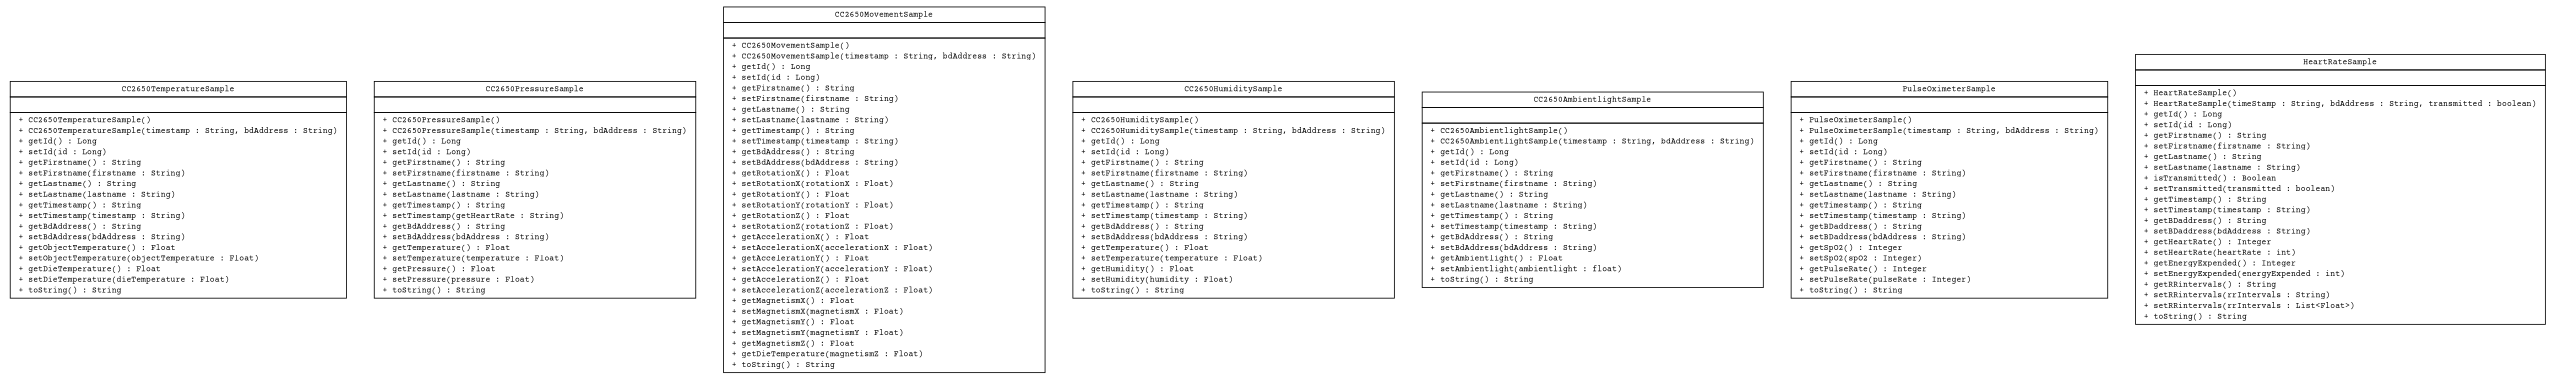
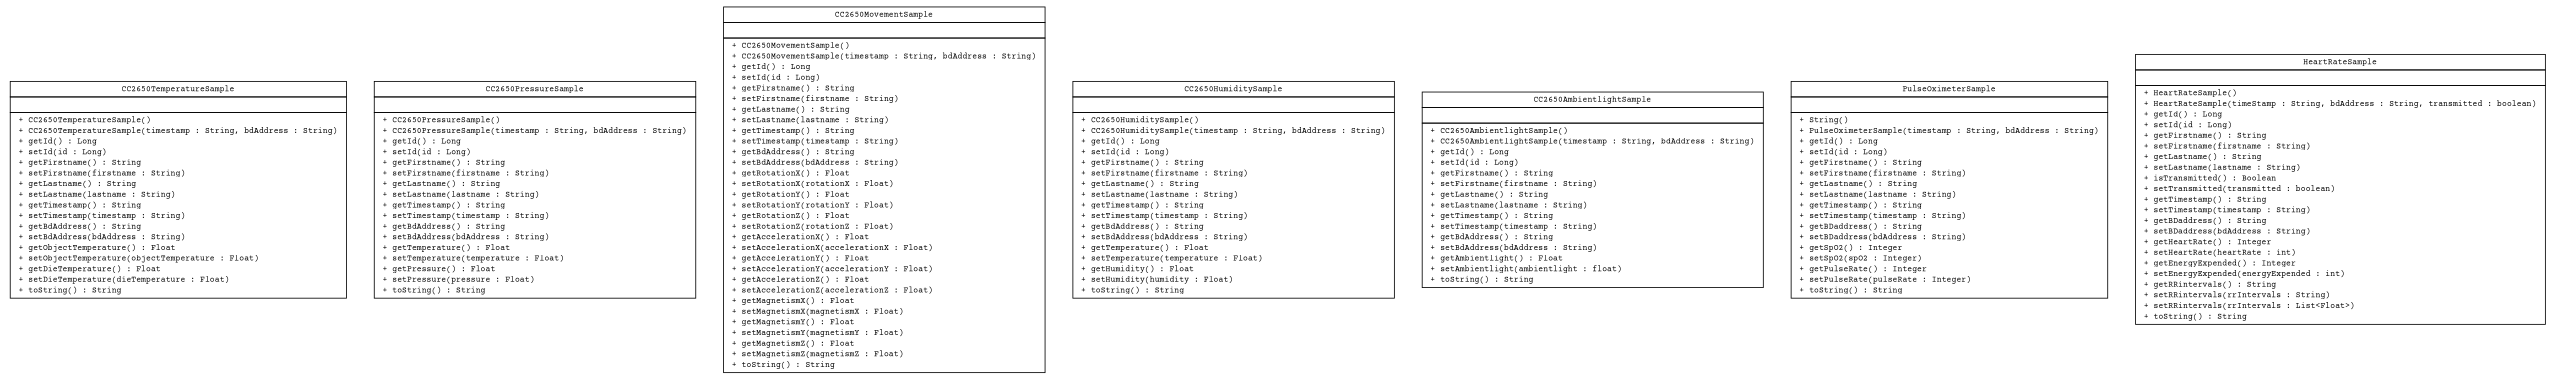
  digraph {
    nodesep=0.25
    ranksep=0.5
    fontname="Courier Prime"
    node [fontcolor=black fontname="Courier Prime" fontsize=10.0 shape=plaintext]
    n1 [label=<<table title="de.fhg.fit.biomos.sensorplatform.sample.CC2650TemperatureSample" border="0" cellborder="1" cellspacing="0" cellpadding="2" port="p" href="./CC2650TemperatureSample.html"> 		<tr><td><table border="0" cellspacing="0" cellpadding="1"> <tr><td align="center" balign="center"> CC2650TemperatureSample </td></tr> 		</table></td></tr> 		<tr><td><table border="0" cellspacing="0" cellpadding="1"> <tr><td align="left" balign="left">  </td></tr> 		</table></td></tr> 		<tr><td><table border="0" cellspacing="0" cellpadding="1"> <tr><td align="left" balign="left"> + CC2650TemperatureSample() </td></tr> <tr><td align="left" balign="left"> + CC2650TemperatureSample(timestamp : String, bdAddress : String) </td></tr> <tr><td align="left" balign="left"> + getId() : Long </td></tr> <tr><td align="left" balign="left"> + setId(id : Long) </td></tr> <tr><td align="left" balign="left"> + getFirstname() : String </td></tr> <tr><td align="left" balign="left"> + setFirstname(firstname : String) </td></tr> <tr><td align="left" balign="left"> + getLastname() : String </td></tr> <tr><td align="left" balign="left"> + setLastname(lastname : String) </td></tr> <tr><td align="left" balign="left"> + getTimestamp() : String </td></tr> <tr><td align="left" balign="left"> + setTimestamp(timestamp : String) </td></tr> <tr><td align="left" balign="left"> + getBdAddress() : String </td></tr> <tr><td align="left" balign="left"> + setBdAddress(bdAddress : String) </td></tr> <tr><td align="left" balign="left"> + getObjectTemperature() : Float </td></tr> <tr><td align="left" balign="left"> + setObjectTemperature(objectTemperature : Float) </td></tr> <tr><td align="left" balign="left"> + getDieTemperature() : Float </td></tr> <tr><td align="left" balign="left"> + setDieTemperature(dieTemperature : Float) </td></tr> <tr><td align="left" balign="left"> + toString() : String </td></tr> 		</table></td></tr> 		</table>>]
-   n2 [label=<<table title="de.fhg.fit.biomos.sensorplatform.sample.CC2650PressureSample" border="0" cellborder="1" cellspacing="0" cellpadding="2" port="p" href="./CC2650PressureSample.html"> 		<tr><td><table border="0" cellspacing="0" cellpadding="1"> <tr><td align="center" balign="center"> CC2650PressureSample </td></tr> 		</table></td></tr> 		<tr><td><table border="0" cellspacing="0" cellpadding="1"> <tr><td align="left" balign="left">  </td></tr> 		</table></td></tr> 		<tr><td><table border="0" cellspacing="0" cellpadding="1"> <tr><td align="left" balign="left"> + CC2650PressureSample() </td></tr> <tr><td align="left" balign="left"> + CC2650PressureSample(timestamp : String, bdAddress : String) </td></tr> <tr><td align="left" balign="left"> + getId() : Long </td></tr> <tr><td align="left" balign="left"> + setId(id : Long) </td></tr> <tr><td align="left" balign="left"> + getFirstname() : String </td></tr> <tr><td align="left" balign="left"> + setFirstname(firstname : String) </td></tr> <tr><td align="left" balign="left"> + getLastname() : String </td></tr> <tr><td align="left" balign="left"> + setLastname(lastname : String) </td></tr> <tr><td align="left" balign="left"> + getTimestamp() : String </td></tr> <tr><td align="left" balign="left"> + setTimestamp(getHeartRate : String) </td></tr> <tr><td align="left" balign="left"> + getBdAddress() : String </td></tr> <tr><td align="left" balign="left"> + setBdAddress(bdAddress : String) </td></tr> <tr><td align="left" balign="left"> + getTemperature() : Float </td></tr> <tr><td align="left" balign="left"> + setTemperature(temperature : Float) </td></tr> <tr><td align="left" balign="left"> + getPressure() : Float </td></tr> <tr><td align="left" balign="left"> + setPressure(pressure : Float) </td></tr> <tr><td align="left" balign="left"> + toString() : String </td></tr> 		</table></td></tr> 		</table>>]
-   n3 [label=<<table title="de.fhg.fit.biomos.sensorplatform.sample.CC2650MovementSample" border="0" cellborder="1" cellspacing="0" cellpadding="2" port="p" href="./CC2650MovementSample.html"> 		<tr><td><table border="0" cellspacing="0" cellpadding="1"> <tr><td align="center" balign="center"> CC2650MovementSample </td></tr> 		</table></td></tr> 		<tr><td><table border="0" cellspacing="0" cellpadding="1"> <tr><td align="left" balign="left">  </td></tr> 		</table></td></tr> 		<tr><td><table border="0" cellspacing="0" cellpadding="1"> <tr><td align="left" balign="left"> + CC2650MovementSample() </td></tr> <tr><td align="left" balign="left"> + CC2650MovementSample(timestamp : String, bdAddress : String) </td></tr> <tr><td align="left" balign="left"> + getId() : Long </td></tr> <tr><td align="left" balign="left"> + setId(id : Long) </td></tr> <tr><td align="left" balign="left"> + getFirstname() : String </td></tr> <tr><td align="left" balign="left"> + setFirstname(firstname : String) </td></tr> <tr><td align="left" balign="left"> + getLastname() : String </td></tr> <tr><td align="left" balign="left"> + setLastname(lastname : String) </td></tr> <tr><td align="left" balign="left"> + getTimestamp() : String </td></tr> <tr><td align="left" balign="left"> + setTimestamp(timestamp : String) </td></tr> <tr><td align="left" balign="left"> + getBdAddress() : String </td></tr> <tr><td align="left" balign="left"> + setBdAddress(bdAddress : String) </td></tr> <tr><td align="left" balign="left"> + getRotationX() : Float </td></tr> <tr><td align="left" balign="left"> + setRotationX(rotationX : Float) </td></tr> <tr><td align="left" balign="left"> + getRotationY() : Float </td></tr> <tr><td align="left" balign="left"> + setRotationY(rotationY : Float) </td></tr> <tr><td align="left" balign="left"> + getRotationZ() : Float </td></tr> <tr><td align="left" balign="left"> + setRotationZ(rotationZ : Float) </td></tr> <tr><td align="left" balign="left"> + getAccelerationX() : Float </td></tr> <tr><td align="left" balign="left"> + setAccelerationX(accelerationX : Float) </td></tr> <tr><td align="left" balign="left"> + getAccelerationY() : Float </td></tr> <tr><td align="left" balign="left"> + setAccelerationY(accelerationY : Float) </td></tr> <tr><td align="left" balign="left"> + getAccelerationZ() : Float </td></tr> <tr><td align="left" balign="left"> + setAccelerationZ(accelerationZ : Float) </td></tr> <tr><td align="left" balign="left"> + getMagnetismX() : Float </td></tr> <tr><td align="left" balign="left"> + setMagnetismX(magnetismX : Float) </td></tr> <tr><td align="left" balign="left"> + getMagnetismY() : Float </td></tr> <tr><td align="left" balign="left"> + setMagnetismY(magnetismY : Float) </td></tr> <tr><td align="left" balign="left"> + getMagnetismZ() : Float </td></tr> <tr><td align="left" balign="left"> + getDieTemperature(magnetismZ : Float) </td></tr> <tr><td align="left" balign="left"> + toString() : String </td></tr> 		</table></td></tr> 		</table>>]
+   n2 [label=<<table title="de.fhg.fit.biomos.sensorplatform.sample.CC2650PressureSample" border="0" cellborder="1" cellspacing="0" cellpadding="2" port="p" href="./CC2650PressureSample.html"> 		<tr><td><table border="0" cellspacing="0" cellpadding="1"> <tr><td align="center" balign="center"> CC2650PressureSample </td></tr> 		</table></td></tr> 		<tr><td><table border="0" cellspacing="0" cellpadding="1"> <tr><td align="left" balign="left">  </td></tr> 		</table></td></tr> 		<tr><td><table border="0" cellspacing="0" cellpadding="1"> <tr><td align="left" balign="left"> + CC2650PressureSample() </td></tr> <tr><td align="left" balign="left"> + CC2650PressureSample(timestamp : String, bdAddress : String) </td></tr> <tr><td align="left" balign="left"> + getId() : Long </td></tr> <tr><td align="left" balign="left"> + setId(id : Long) </td></tr> <tr><td align="left" balign="left"> + getFirstname() : String </td></tr> <tr><td align="left" balign="left"> + setFirstname(firstname : String) </td></tr> <tr><td align="left" balign="left"> + getLastname() : String </td></tr> <tr><td align="left" balign="left"> + setLastname(lastname : String) </td></tr> <tr><td align="left" balign="left"> + getTimestamp() : String </td></tr> <tr><td align="left" balign="left"> + setTimestamp(timestamp : String) </td></tr> <tr><td align="left" balign="left"> + getBdAddress() : String </td></tr> <tr><td align="left" balign="left"> + setBdAddress(bdAddress : String) </td></tr> <tr><td align="left" balign="left"> + getTemperature() : Float </td></tr> <tr><td align="left" balign="left"> + setTemperature(temperature : Float) </td></tr> <tr><td align="left" balign="left"> + getPressure() : Float </td></tr> <tr><td align="left" balign="left"> + setPressure(pressure : Float) </td></tr> <tr><td align="left" balign="left"> + toString() : String </td></tr> 		</table></td></tr> 		</table>>]
+   n3 [label=<<table title="de.fhg.fit.biomos.sensorplatform.sample.CC2650MovementSample" border="0" cellborder="1" cellspacing="0" cellpadding="2" port="p" href="./CC2650MovementSample.html"> 		<tr><td><table border="0" cellspacing="0" cellpadding="1"> <tr><td align="center" balign="center"> CC2650MovementSample </td></tr> 		</table></td></tr> 		<tr><td><table border="0" cellspacing="0" cellpadding="1"> <tr><td align="left" balign="left">  </td></tr> 		</table></td></tr> 		<tr><td><table border="0" cellspacing="0" cellpadding="1"> <tr><td align="left" balign="left"> + CC2650MovementSample() </td></tr> <tr><td align="left" balign="left"> + CC2650MovementSample(timestamp : String, bdAddress : String) </td></tr> <tr><td align="left" balign="left"> + getId() : Long </td></tr> <tr><td align="left" balign="left"> + setId(id : Long) </td></tr> <tr><td align="left" balign="left"> + getFirstname() : String </td></tr> <tr><td align="left" balign="left"> + setFirstname(firstname : String) </td></tr> <tr><td align="left" balign="left"> + getLastname() : String </td></tr> <tr><td align="left" balign="left"> + setLastname(lastname : String) </td></tr> <tr><td align="left" balign="left"> + getTimestamp() : String </td></tr> <tr><td align="left" balign="left"> + setTimestamp(timestamp : String) </td></tr> <tr><td align="left" balign="left"> + getBdAddress() : String </td></tr> <tr><td align="left" balign="left"> + setBdAddress(bdAddress : String) </td></tr> <tr><td align="left" balign="left"> + getRotationX() : Float </td></tr> <tr><td align="left" balign="left"> + setRotationX(rotationX : Float) </td></tr> <tr><td align="left" balign="left"> + getRotationY() : Float </td></tr> <tr><td align="left" balign="left"> + setRotationY(rotationY : Float) </td></tr> <tr><td align="left" balign="left"> + getRotationZ() : Float </td></tr> <tr><td align="left" balign="left"> + setRotationZ(rotationZ : Float) </td></tr> <tr><td align="left" balign="left"> + getAccelerationX() : Float </td></tr> <tr><td align="left" balign="left"> + setAccelerationX(accelerationX : Float) </td></tr> <tr><td align="left" balign="left"> + getAccelerationY() : Float </td></tr> <tr><td align="left" balign="left"> + setAccelerationY(accelerationY : Float) </td></tr> <tr><td align="left" balign="left"> + getAccelerationZ() : Float </td></tr> <tr><td align="left" balign="left"> + setAccelerationZ(accelerationZ : Float) </td></tr> <tr><td align="left" balign="left"> + getMagnetismX() : Float </td></tr> <tr><td align="left" balign="left"> + setMagnetismX(magnetismX : Float) </td></tr> <tr><td align="left" balign="left"> + getMagnetismY() : Float </td></tr> <tr><td align="left" balign="left"> + setMagnetismY(magnetismY : Float) </td></tr> <tr><td align="left" balign="left"> + getMagnetismZ() : Float </td></tr> <tr><td align="left" balign="left"> + setMagnetismZ(magnetismZ : Float) </td></tr> <tr><td align="left" balign="left"> + toString() : String </td></tr> 		</table></td></tr> 		</table>>]
    n4 [label=<<table title="de.fhg.fit.biomos.sensorplatform.sample.CC2650HumiditySample" border="0" cellborder="1" cellspacing="0" cellpadding="2" port="p" href="./CC2650HumiditySample.html"> 		<tr><td><table border="0" cellspacing="0" cellpadding="1"> <tr><td align="center" balign="center"> CC2650HumiditySample </td></tr> 		</table></td></tr> 		<tr><td><table border="0" cellspacing="0" cellpadding="1"> <tr><td align="left" balign="left">  </td></tr> 		</table></td></tr> 		<tr><td><table border="0" cellspacing="0" cellpadding="1"> <tr><td align="left" balign="left"> + CC2650HumiditySample() </td></tr> <tr><td align="left" balign="left"> + CC2650HumiditySample(timestamp : String, bdAddress : String) </td></tr> <tr><td align="left" balign="left"> + getId() : Long </td></tr> <tr><td align="left" balign="left"> + setId(id : Long) </td></tr> <tr><td align="left" balign="left"> + getFirstname() : String </td></tr> <tr><td align="left" balign="left"> + setFirstname(firstname : String) </td></tr> <tr><td align="left" balign="left"> + getLastname() : String </td></tr> <tr><td align="left" balign="left"> + setLastname(lastname : String) </td></tr> <tr><td align="left" balign="left"> + getTimestamp() : String </td></tr> <tr><td align="left" balign="left"> + setTimestamp(timestamp : String) </td></tr> <tr><td align="left" balign="left"> + getBdAddress() : String </td></tr> <tr><td align="left" balign="left"> + setBdAddress(bdAddress : String) </td></tr> <tr><td align="left" balign="left"> + getTemperature() : Float </td></tr> <tr><td align="left" balign="left"> + setTemperature(temperature : Float) </td></tr> <tr><td align="left" balign="left"> + getHumidity() : Float </td></tr> <tr><td align="left" balign="left"> + setHumidity(humidity : Float) </td></tr> <tr><td align="left" balign="left"> + toString() : String </td></tr> 		</table></td></tr> 		</table>>]
    n5 [label=<<table title="de.fhg.fit.biomos.sensorplatform.sample.CC2650AmbientlightSample" border="0" cellborder="1" cellspacing="0" cellpadding="2" port="p" href="./CC2650AmbientlightSample.html"> 		<tr><td><table border="0" cellspacing="0" cellpadding="1"> <tr><td align="center" balign="center"> CC2650AmbientlightSample </td></tr> 		</table></td></tr> 		<tr><td><table border="0" cellspacing="0" cellpadding="1"> <tr><td align="left" balign="left">  </td></tr> 		</table></td></tr> 		<tr><td><table border="0" cellspacing="0" cellpadding="1"> <tr><td align="left" balign="left"> + CC2650AmbientlightSample() </td></tr> <tr><td align="left" balign="left"> + CC2650AmbientlightSample(timestamp : String, bdAddress : String) </td></tr> <tr><td align="left" balign="left"> + getId() : Long </td></tr> <tr><td align="left" balign="left"> + setId(id : Long) </td></tr> <tr><td align="left" balign="left"> + getFirstname() : String </td></tr> <tr><td align="left" balign="left"> + setFirstname(firstname : String) </td></tr> <tr><td align="left" balign="left"> + getLastname() : String </td></tr> <tr><td align="left" balign="left"> + setLastname(lastname : String) </td></tr> <tr><td align="left" balign="left"> + getTimestamp() : String </td></tr> <tr><td align="left" balign="left"> + setTimestamp(timestamp : String) </td></tr> <tr><td align="left" balign="left"> + getBdAddress() : String </td></tr> <tr><td align="left" balign="left"> + setBdAddress(bdAddress : String) </td></tr> <tr><td align="left" balign="left"> + getAmbientlight() : Float </td></tr> <tr><td align="left" balign="left"> + setAmbientlight(ambientlight : float) </td></tr> <tr><td align="left" balign="left"> + toString() : String </td></tr> 		</table></td></tr> 		</table>>]
-   n6 [label=<<table title="de.fhg.fit.biomos.sensorplatform.sample.PulseOximeterSample" border="0" cellborder="1" cellspacing="0" cellpadding="2" port="p" href="./PulseOximeterSample.html"> 		<tr><td><table border="0" cellspacing="0" cellpadding="1"> <tr><td align="center" balign="center"> PulseOximeterSample </td></tr> 		</table></td></tr> 		<tr><td><table border="0" cellspacing="0" cellpadding="1"> <tr><td align="left" balign="left">  </td></tr> 		</table></td></tr> 		<tr><td><table border="0" cellspacing="0" cellpadding="1"> <tr><td align="left" balign="left"> + PulseOximeterSample() </td></tr> <tr><td align="left" balign="left"> + PulseOximeterSample(timestamp : String, bdAddress : String) </td></tr> <tr><td align="left" balign="left"> + getId() : Long </td></tr> <tr><td align="left" balign="left"> + setId(id : Long) </td></tr> <tr><td align="left" balign="left"> + getFirstname() : String </td></tr> <tr><td align="left" balign="left"> + setFirstname(firstname : String) </td></tr> <tr><td align="left" balign="left"> + getLastname() : String </td></tr> <tr><td align="left" balign="left"> + setLastname(lastname : String) </td></tr> <tr><td align="left" balign="left"> + getTimestamp() : String </td></tr> <tr><td align="left" balign="left"> + setTimestamp(timestamp : String) </td></tr> <tr><td align="left" balign="left"> + getBDaddress() : String </td></tr> <tr><td align="left" balign="left"> + setBDaddress(bdAddress : String) </td></tr> <tr><td align="left" balign="left"> + getSpO2() : Integer </td></tr> <tr><td align="left" balign="left"> + setSpO2(spO2 : Integer) </td></tr> <tr><td align="left" balign="left"> + getPulseRate() : Integer </td></tr> <tr><td align="left" balign="left"> + setPulseRate(pulseRate : Integer) </td></tr> <tr><td align="left" balign="left"> + toString() : String </td></tr> 		</table></td></tr> 		</table>>]
+   n6 [label=<<table title="de.fhg.fit.biomos.sensorplatform.sample.PulseOximeterSample" border="0" cellborder="1" cellspacing="0" cellpadding="2" port="p" href="./PulseOximeterSample.html"> 		<tr><td><table border="0" cellspacing="0" cellpadding="1"> <tr><td align="center" balign="center"> PulseOximeterSample </td></tr> 		</table></td></tr> 		<tr><td><table border="0" cellspacing="0" cellpadding="1"> <tr><td align="left" balign="left">  </td></tr> 		</table></td></tr> 		<tr><td><table border="0" cellspacing="0" cellpadding="1"> <tr><td align="left" balign="left"> + String() </td></tr> <tr><td align="left" balign="left"> + PulseOximeterSample(timestamp : String, bdAddress : String) </td></tr> <tr><td align="left" balign="left"> + getId() : Long </td></tr> <tr><td align="left" balign="left"> + setId(id : Long) </td></tr> <tr><td align="left" balign="left"> + getFirstname() : String </td></tr> <tr><td align="left" balign="left"> + setFirstname(firstname : String) </td></tr> <tr><td align="left" balign="left"> + getLastname() : String </td></tr> <tr><td align="left" balign="left"> + setLastname(lastname : String) </td></tr> <tr><td align="left" balign="left"> + getTimestamp() : String </td></tr> <tr><td align="left" balign="left"> + setTimestamp(timestamp : String) </td></tr> <tr><td align="left" balign="left"> + getBDaddress() : String </td></tr> <tr><td align="left" balign="left"> + setBDaddress(bdAddress : String) </td></tr> <tr><td align="left" balign="left"> + getSpO2() : Integer </td></tr> <tr><td align="left" balign="left"> + setSpO2(spO2 : Integer) </td></tr> <tr><td align="left" balign="left"> + getPulseRate() : Integer </td></tr> <tr><td align="left" balign="left"> + setPulseRate(pulseRate : Integer) </td></tr> <tr><td align="left" balign="left"> + toString() : String </td></tr> 		</table></td></tr> 		</table>>]
    n7 [label=<<table title="de.fhg.fit.biomos.sensorplatform.sample.HeartRateSample" border="0" cellborder="1" cellspacing="0" cellpadding="2" port="p" href="./HeartRateSample.html"> 		<tr><td><table border="0" cellspacing="0" cellpadding="1"> <tr><td align="center" balign="center"> HeartRateSample </td></tr> 		</table></td></tr> 		<tr><td><table border="0" cellspacing="0" cellpadding="1"> <tr><td align="left" balign="left">  </td></tr> 		</table></td></tr> 		<tr><td><table border="0" cellspacing="0" cellpadding="1"> <tr><td align="left" balign="left"> + HeartRateSample() </td></tr> <tr><td align="left" balign="left"> + HeartRateSample(timeStamp : String, bdAddress : String, transmitted : boolean) </td></tr> <tr><td align="left" balign="left"> + getId() : Long </td></tr> <tr><td align="left" balign="left"> + setId(id : Long) </td></tr> <tr><td align="left" balign="left"> + getFirstname() : String </td></tr> <tr><td align="left" balign="left"> + setFirstname(firstname : String) </td></tr> <tr><td align="left" balign="left"> + getLastname() : String </td></tr> <tr><td align="left" balign="left"> + setLastname(lastname : String) </td></tr> <tr><td align="left" balign="left"> + isTransmitted() : Boolean </td></tr> <tr><td align="left" balign="left"> + setTransmitted(transmitted : boolean) </td></tr> <tr><td align="left" balign="left"> + getTimestamp() : String </td></tr> <tr><td align="left" balign="left"> + setTimestamp(timestamp : String) </td></tr> <tr><td align="left" balign="left"> + getBDaddress() : String </td></tr> <tr><td align="left" balign="left"> + setBDaddress(bdAddress : String) </td></tr> <tr><td align="left" balign="left"> + getHeartRate() : Integer </td></tr> <tr><td align="left" balign="left"> + setHeartRate(heartRate : int) </td></tr> <tr><td align="left" balign="left"> + getEnergyExpended() : Integer </td></tr> <tr><td align="left" balign="left"> + setEnergyExpended(energyExpended : int) </td></tr> <tr><td align="left" balign="left"> + getRRintervals() : String </td></tr> <tr><td align="left" balign="left"> + setRRintervals(rrIntervals : String) </td></tr> <tr><td align="left" balign="left"> + setRRintervals(rrIntervals : List&lt;Float&gt;) </td></tr> <tr><td align="left" balign="left"> + toString() : String </td></tr> 		</table></td></tr> 		</table>>]
  }
